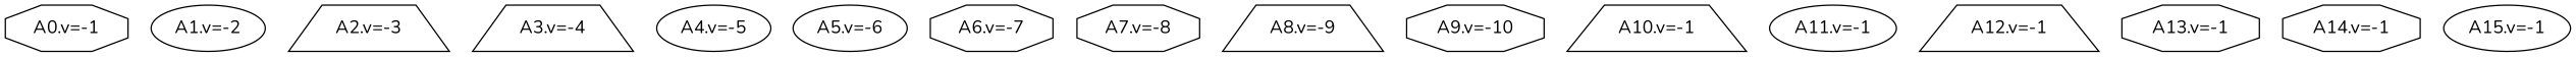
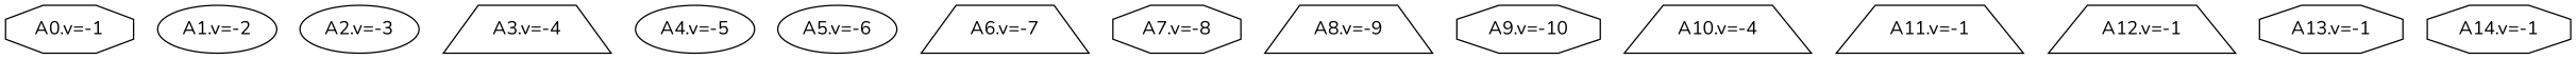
  digraph {
    fontname=Nunito
    node [shape=ellipse fontname=Nunito]
    n1 [label="A0.v=-1" shape=octagon]
    n2 [label="A1.v=-2"]
-   n3 [label="A2.v=-3" shape=trapezium]
+   n3 [label="A2.v=-3"]
    n4 [label="A3.v=-4" shape=trapezium]
    n5 [label="A4.v=-5"]
    n6 [label="A5.v=-6"]
-   n7 [label="A6.v=-7" shape=octagon]
+   n7 [label="A6.v=-7" shape=trapezium]
    n8 [label="A7.v=-8" shape=octagon]
    n9 [label="A8.v=-9" shape=trapezium]
    n10 [label="A9.v=-10" shape=octagon]
-   n11 [label="A10.v=-1" shape=trapezium]
-   n12 [label="A11.v=-1"]
+   n11 [label="A10.v=-4" shape=trapezium]
+   n12 [label="A11.v=-1" shape=trapezium]
    n13 [label="A12.v=-1" shape=trapezium]
    n14 [label="A13.v=-1" shape=octagon]
    n15 [label="A14.v=-1" shape=octagon]
-   n16 [label="A15.v=-1"]
  }
